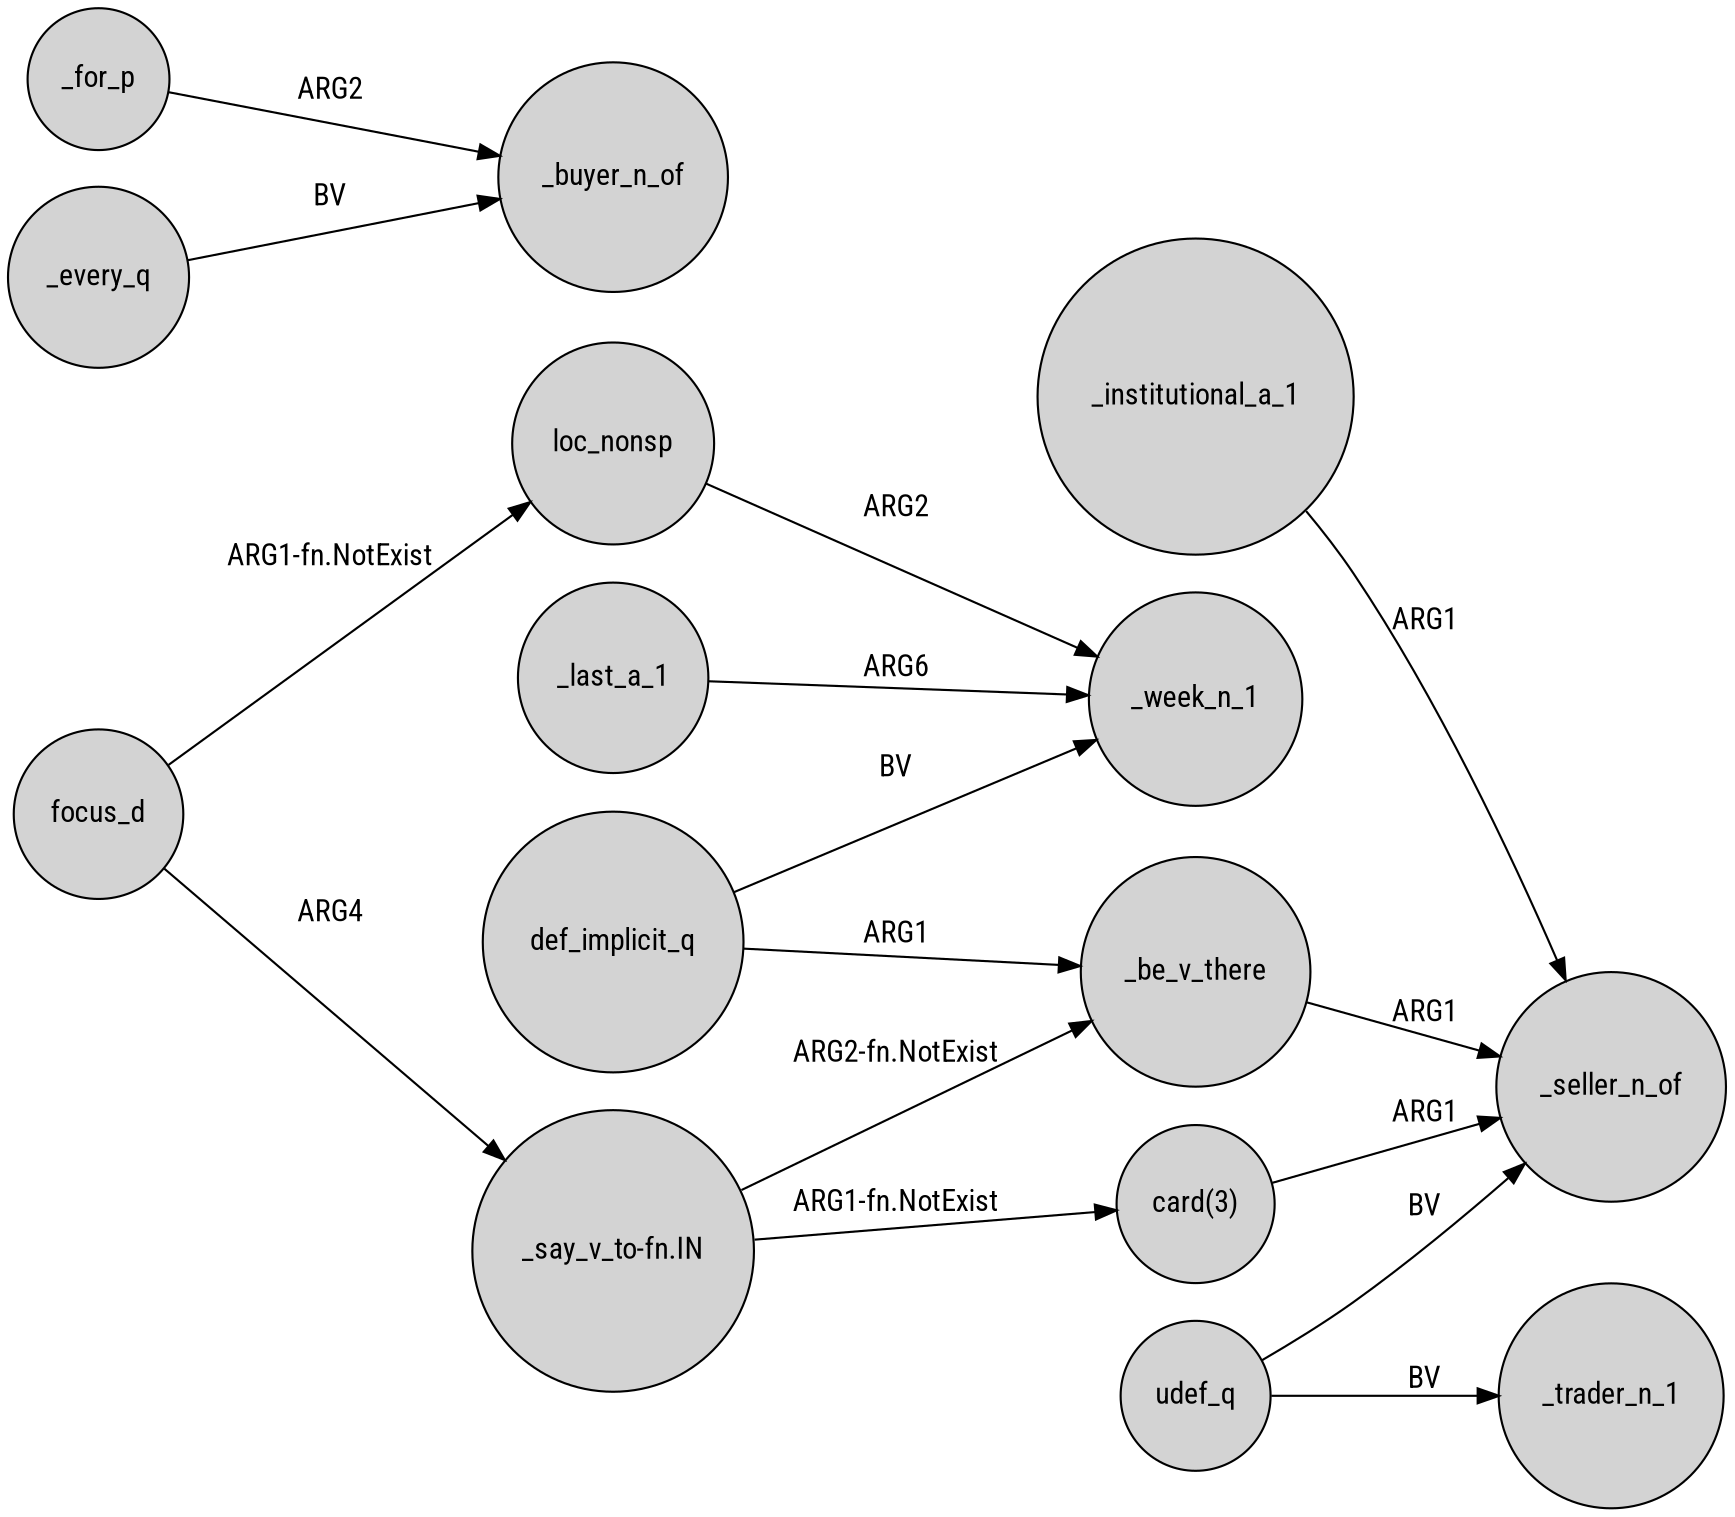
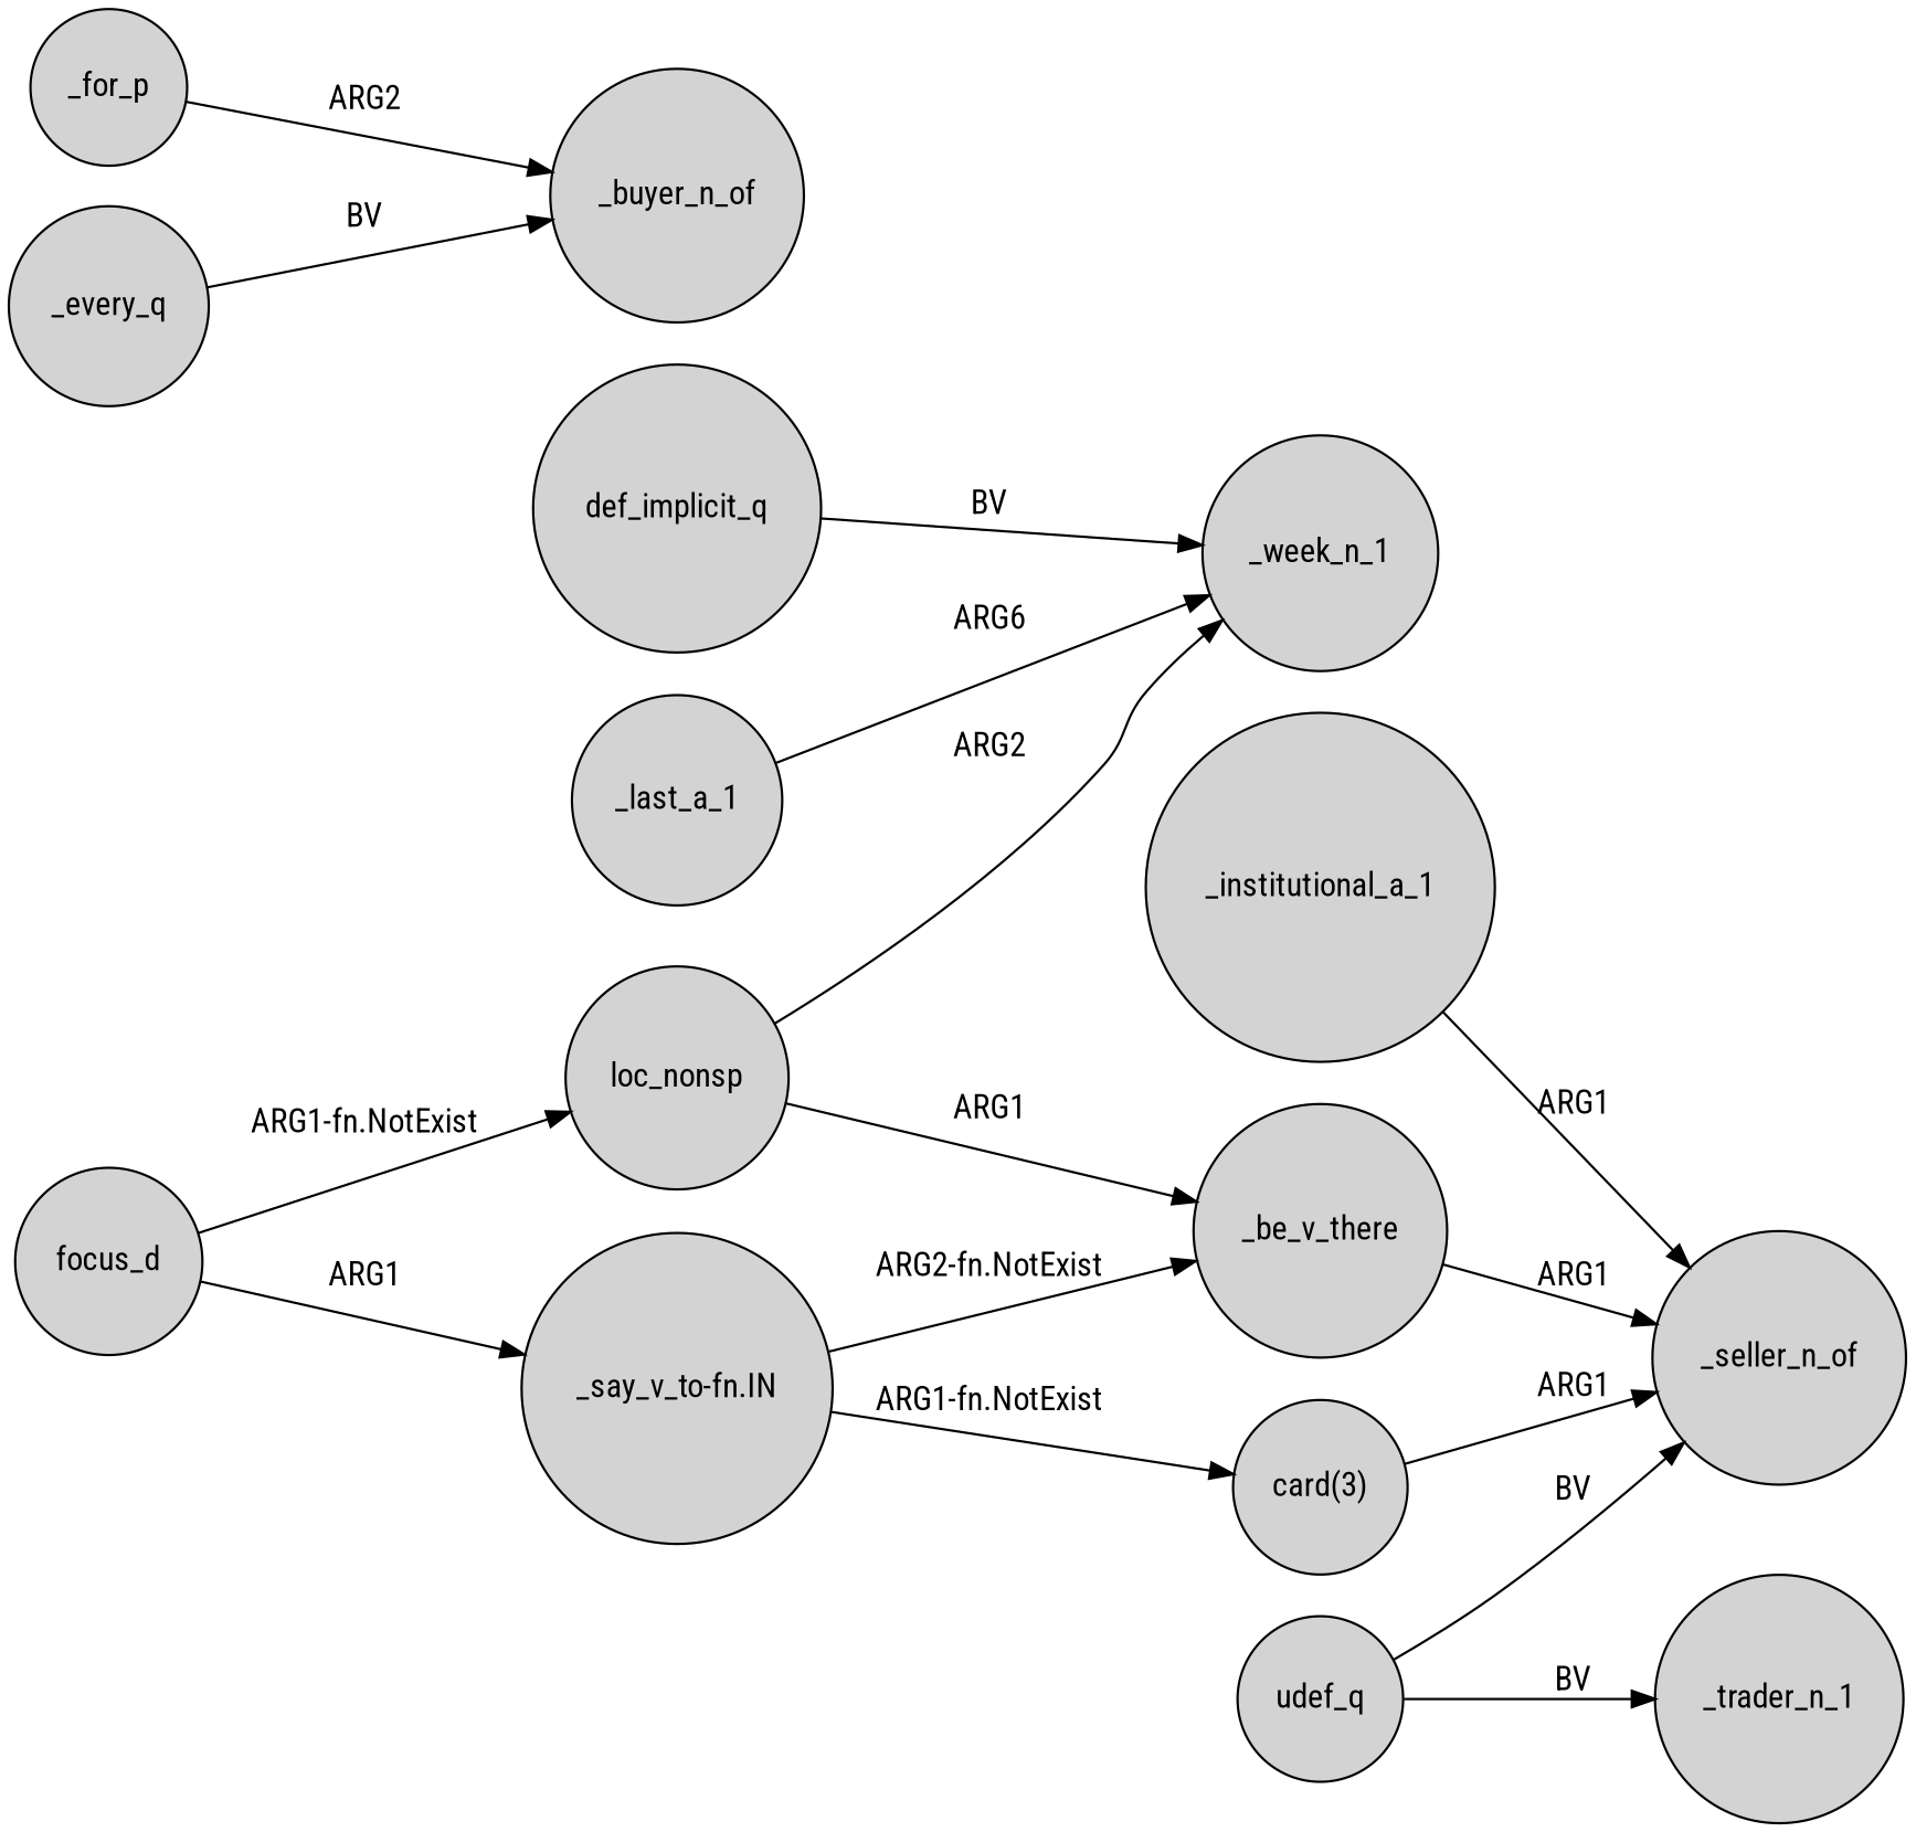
  digraph {
    fontname="Roboto Condensed"
    rankdir=LR
    node [fontname="Roboto Condensed" shape=circle style=filled]
    edge [fontname="Roboto Condensed"]
    loc_nonsp
    _week_n_1
    _be_v_there
    _seller_n_of
    focus_d
    "_say_v_to-fn.IN"
    "card(3)"
    _for_p
    _buyer_n_of
    _every_q
    def_implicit_q
    udef_q
    _trader_n_1
    _last_a_1
    _institutional_a_1
    loc_nonsp -> _week_n_1 [label=ARG2]
-   def_implicit_q -> _be_v_there [label=ARG1]
+   loc_nonsp -> _be_v_there [label=ARG1]
    _be_v_there -> _seller_n_of [label=ARG1]
    focus_d -> loc_nonsp [label="ARG1-fn.NotExist"]
-   focus_d -> "_say_v_to-fn.IN" [label=ARG4]
+   focus_d -> "_say_v_to-fn.IN" [label=ARG1]
    "_say_v_to-fn.IN" -> _be_v_there [label="ARG2-fn.NotExist"]
    "_say_v_to-fn.IN" -> "card(3)" [label="ARG1-fn.NotExist"]
    "card(3)" -> _seller_n_of [label=ARG1]
    _for_p -> _buyer_n_of [label=ARG2]
    _every_q -> _buyer_n_of [label=BV]
    def_implicit_q -> _week_n_1 [label=BV]
    udef_q -> _seller_n_of [label=BV]
    udef_q -> _trader_n_1 [label=BV]
    _last_a_1 -> _week_n_1 [label=ARG6]
    _institutional_a_1 -> _seller_n_of [label=ARG1]
  }
